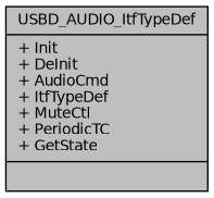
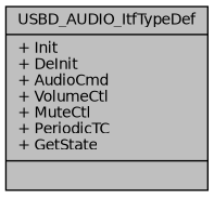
  digraph {
-   n1 [color=black fillcolor=grey75 fontcolor=black fontname=Helvetica fontsize=10 height=0.2 label="{USBD_AUDIO_ItfTypeDef\n|+ Init\l+ DeInit\l+ AudioCmd\l+ ItfTypeDef\l+ MuteCtl\l+ PeriodicTC\l+ GetState\l|}" shape=record style=filled width=0.4]
+   n1 [color=black fillcolor=grey75 fontcolor=black fontname=Helvetica fontsize=10 height=0.2 label="{USBD_AUDIO_ItfTypeDef\n|+ Init\l+ DeInit\l+ AudioCmd\l+ VolumeCtl\l+ MuteCtl\l+ PeriodicTC\l+ GetState\l|}" shape=record style=filled width=0.4]
  }
